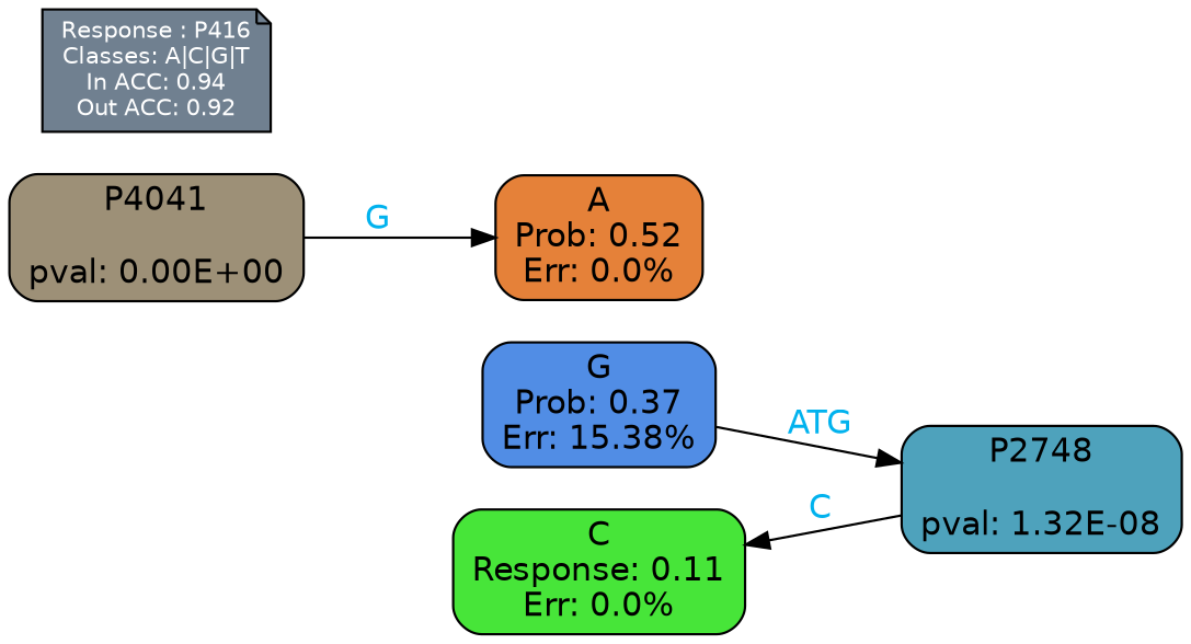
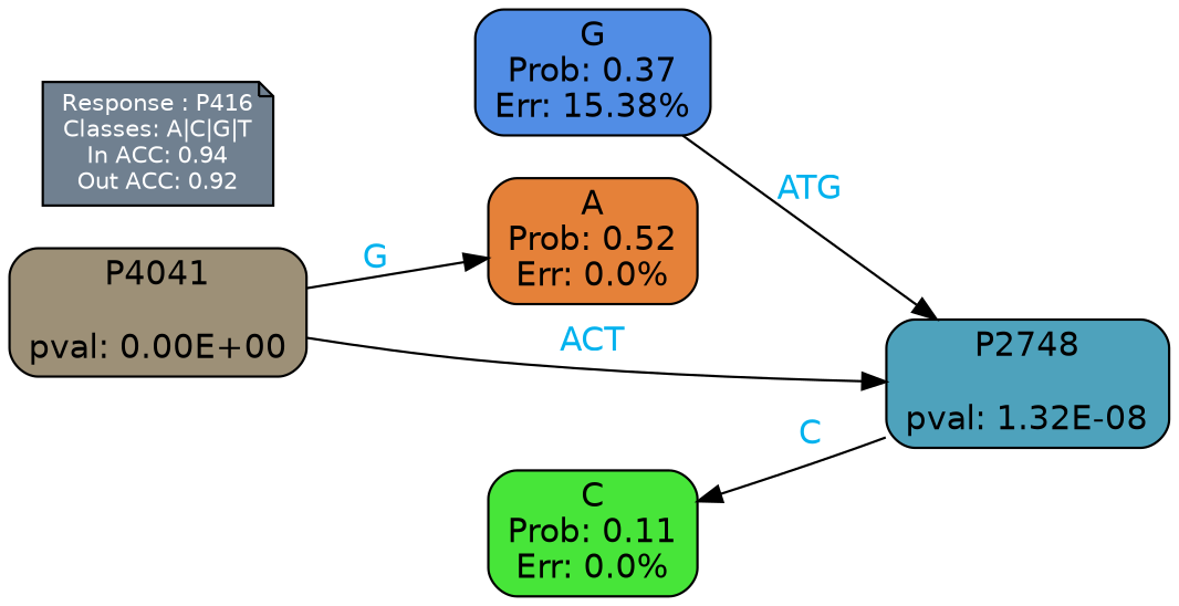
  digraph {
    rankdir=LR
    ranksep=equally
    splines=polylines
    node [color=black fontname=helvetica shape=box style="filled, rounded"]
    edge [fontcolor=deepskyblue2 fontname=helvetica]
    n1 [fillcolor="#518de5" label="G\nProb: 0.37\nErr: 15.38%"]
-   n2 [fillcolor="#47e539" label="C\nResponse: 0.11\nErr: 0.0%"]
+   n2 [fillcolor="#47e539" label="C\nProb: 0.11\nErr: 0.0%"]
    n3 [fillcolor="#e58139" label="A\nProb: 0.52\nErr: 0.0%"]
    n4 [align=left fillcolor=slategray fontcolor=white fontsize=10 label="Response : P416\nClasses: A|C|G|T\nIn ACC: 0.94\nOut ACC: 0.92\n" shape=note style=filled]
    n5 [fillcolor="#9d9077" label="P4041\n\npval: 0.00E+00"]
    n6 [fillcolor="#4ea2bc" label="P2748\n\npval: 1.32E-08"]
    subgraph sub_1 {
      rank=same
      n1
      n2
      n3
    }
    subgraph sub_2 {
      rank=same
      n4
      n5
    }
    n1 -> n6 [label=ATG]
    n5 -> n3 [label=G]
+   n5 -> n6 [label=ACT]
    n6 -> n2 [label=C]
  }
